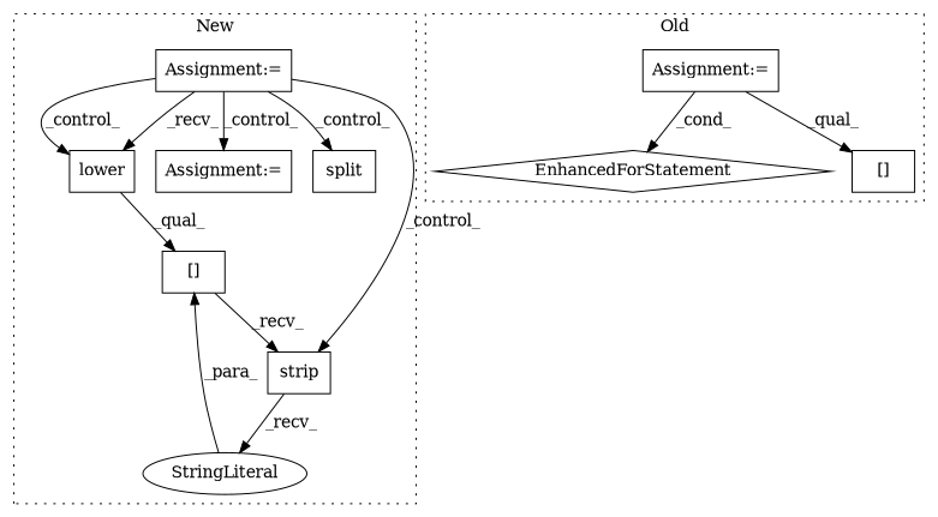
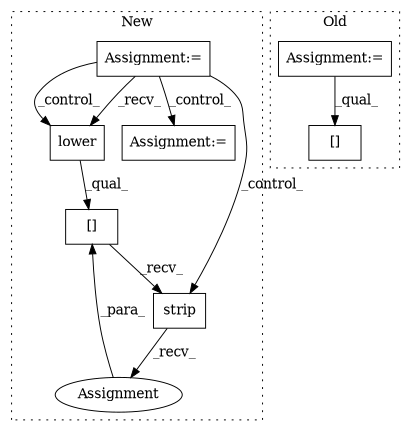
  digraph {
    node [a=32 l=7 shape=box]
    n1 [label=lower s=3987]
    n2 [a=7 l="57,2" label="Assignment:=" s="3818,3890"]
    n3 [a=7 l=2 label="Assignment:=" s=4062]
-   n4 [label=split s=4022]
    n5 [label=strip s=4014]
    n6 [a=2 l="13,1" label="[]" s="3982,4012"]
-   n7 [a=45 l=17 label=StringLiteral s=3995 shape=ellipse]
-   n8 [a=70 l="57,2" label=EnhancedForStatement s="4150,4221" shape=diamond]
+   n7 [a=45 l=17 label=Assignment s=3995 shape=ellipse]
    n9 [a=7 l=1 label="Assignment:=" s=4060]
    n10 [a=2 l="47,1" label="[]" s="4268,4316"]
    subgraph cluster_1 {
      label=New
      style=dotted
      n1
      n2
      n3
-     n4
      n5
      n6
      n7
    }
    subgraph cluster_2 {
      label=Old
      style=dotted
-     n8
      n9
      n10
    }
    n1 -> n6 [label=_qual_]
    n2 -> n1 [label=_control_]
    n2 -> n1 [label=_recv_]
    n2 -> n3 [label=_control_]
-   n2 -> n4 [label=_control_]
    n2 -> n5 [label=_control_]
    n5 -> n7 [label=_recv_]
    n6 -> n5 [label=_recv_]
    n7 -> n6 [label=_para_]
-   n9 -> n8 [label=_cond_]
    n9 -> n10 [label=_qual_]
  }
